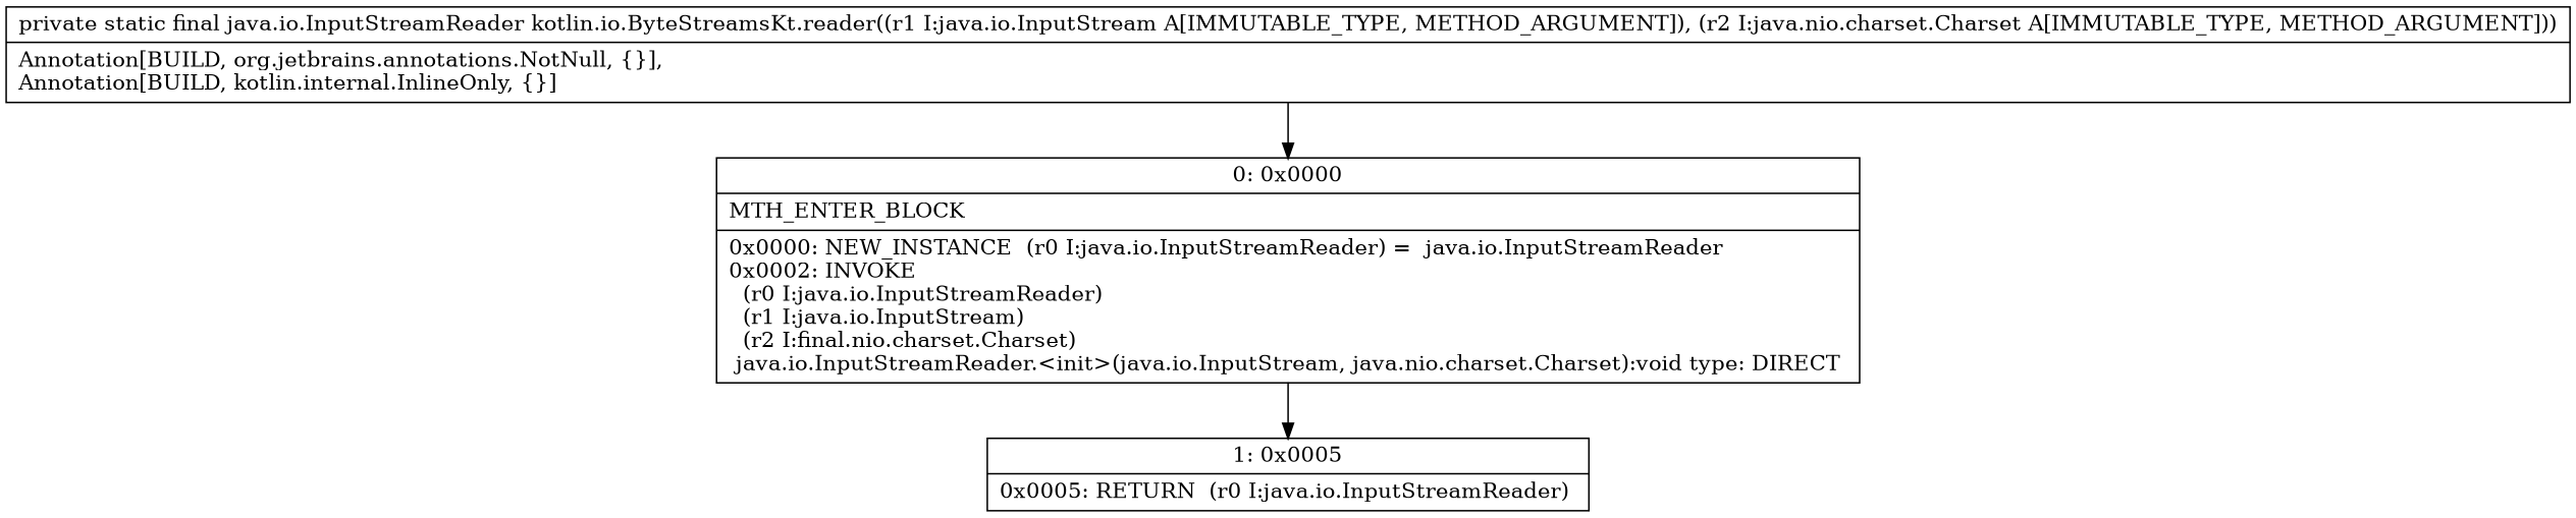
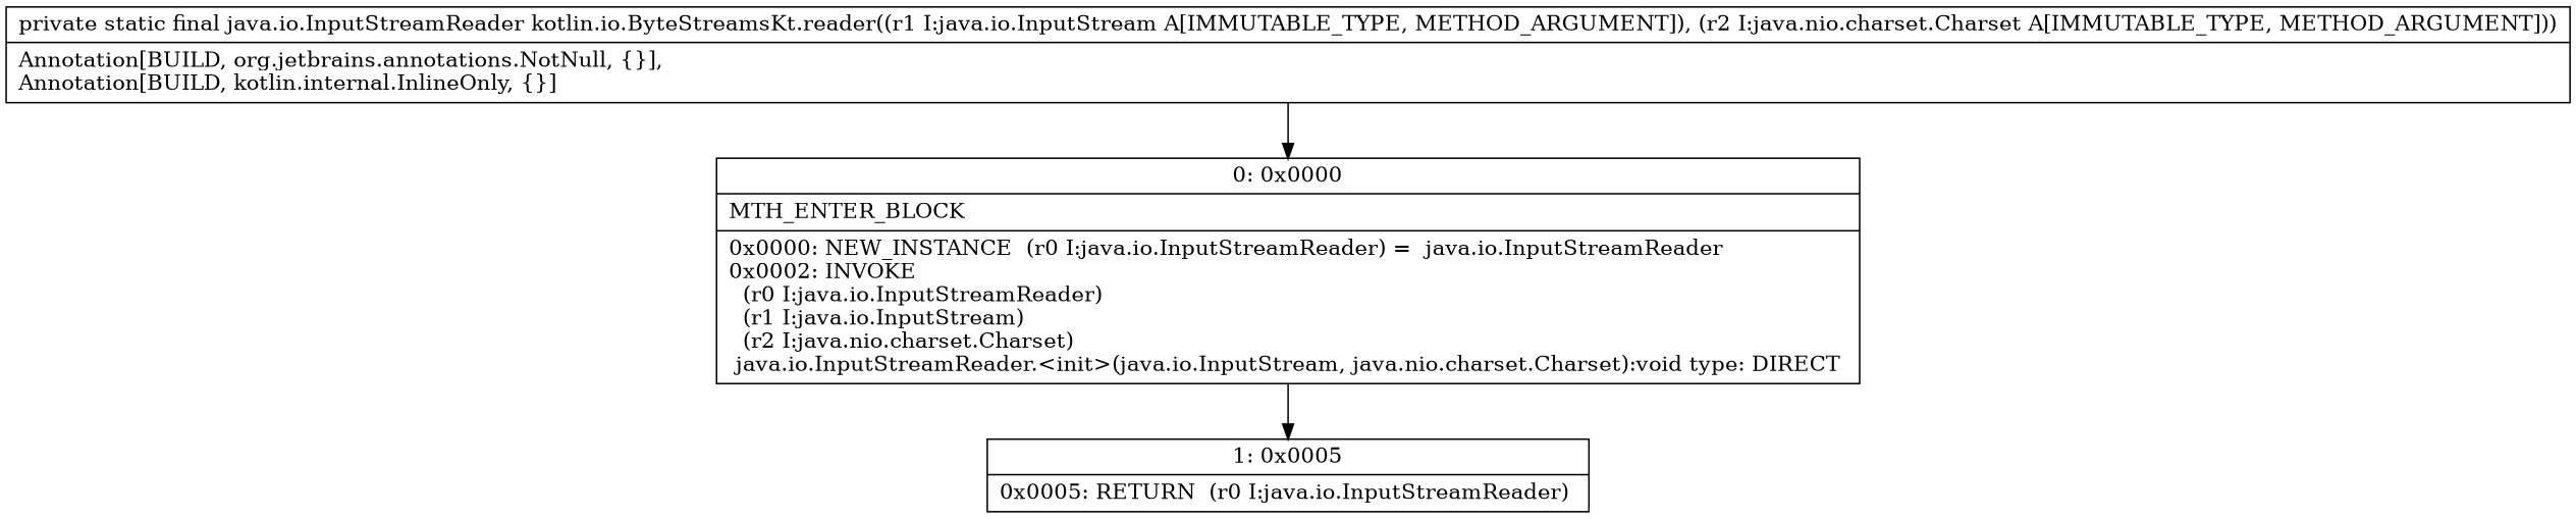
  digraph {
    node [shape=record]
-   n1 [label="{0\:\ 0x0000|MTH_ENTER_BLOCK\l|0x0000: NEW_INSTANCE  (r0 I:java.io.InputStreamReader) =  java.io.InputStreamReader \l0x0002: INVOKE  \l  (r0 I:java.io.InputStreamReader)\l  (r1 I:java.io.InputStream)\l  (r2 I:final.nio.charset.Charset)\l java.io.InputStreamReader.\<init\>(java.io.InputStream, java.nio.charset.Charset):void type: DIRECT \l}"]
+   n1 [label="{0\:\ 0x0000|MTH_ENTER_BLOCK\l|0x0000: NEW_INSTANCE  (r0 I:java.io.InputStreamReader) =  java.io.InputStreamReader \l0x0002: INVOKE  \l  (r0 I:java.io.InputStreamReader)\l  (r1 I:java.io.InputStream)\l  (r2 I:java.nio.charset.Charset)\l java.io.InputStreamReader.\<init\>(java.io.InputStream, java.nio.charset.Charset):void type: DIRECT \l}"]
    n2 [label="{1\:\ 0x0005|0x0005: RETURN  (r0 I:java.io.InputStreamReader) \l}"]
    n3 [label="{private static final java.io.InputStreamReader kotlin.io.ByteStreamsKt.reader((r1 I:java.io.InputStream A[IMMUTABLE_TYPE, METHOD_ARGUMENT]), (r2 I:java.nio.charset.Charset A[IMMUTABLE_TYPE, METHOD_ARGUMENT]))  | Annotation[BUILD, org.jetbrains.annotations.NotNull, \{\}], \lAnnotation[BUILD, kotlin.internal.InlineOnly, \{\}]\l}"]
    n1 -> n2
    n3 -> n1
  }
